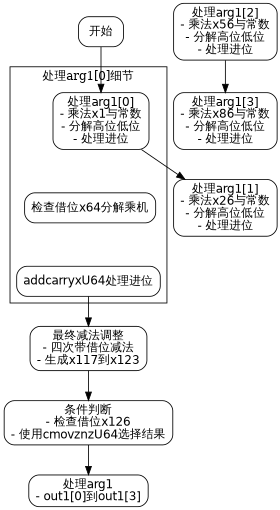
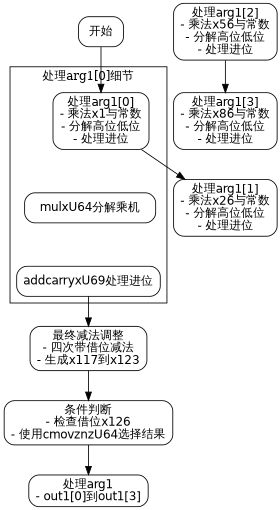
  digraph {
    node [fontname=Helvetica shape=rectangle style=rounded]
    edge [fontname=Helvetica]
    n1 [label="处理arg1[0]\n- 乘法x1与常数\n- 分解高位低位\n- 处理进位"]
-   n2 [label="检查借位x64分解乘机"]
-   n3 [label="addcarryxU64处理进位"]
+   n2 [label="mulxU64分解乘机"]
+   n3 [label="addcarryxU69处理进位"]
    n4 [label="处理arg1[1]\n- 乘法x26与常数\n- 分解高位低位\n- 处理进位"]
    n5 [label="最终减法调整\n- 四次带借位减法\n- 生成x117到x123"]
    n6 [label="开始"]
    n7 [label="处理arg1[2]\n- 乘法x56与常数\n- 分解高位低位\n- 处理进位"]
    n8 [label="处理arg1[3]\n- 乘法x86与常数\n- 分解高位低位\n- 处理进位"]
    n9 [label="条件判断\n- 检查借位x126\n- 使用cmovznzU64选择结果"]
    n10 [label="处理arg1\n- out1[0]到out1[3]"]
    subgraph cluster_1 {
      label="处理arg1[0]细节"
      n1
      n2
      n3
    }
    n1 -> n2 [style=invis]
    n1 -> n4
    n2 -> n3 [style=invis]
    n3 -> n5
    n5 -> n9
    n6 -> n1
    n7 -> n8
    n9 -> n10
  }
